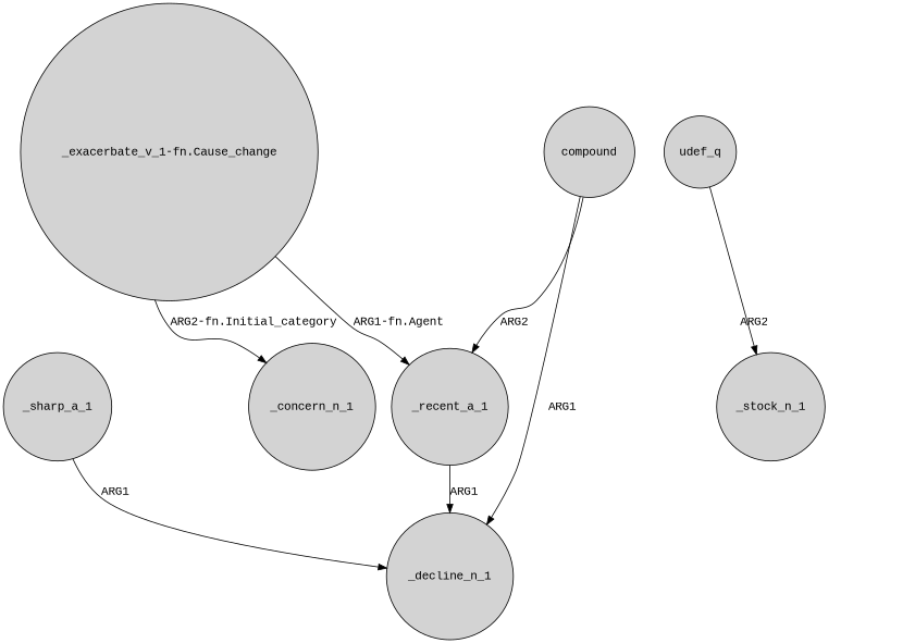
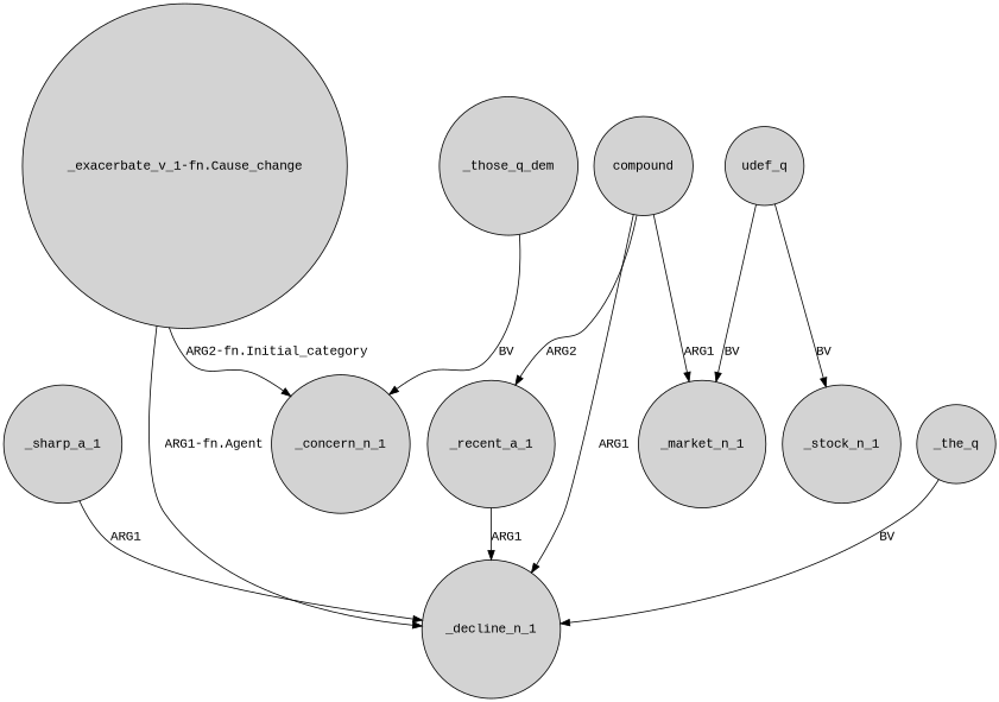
  digraph {
    fontname="Liberation Mono"
    node [fontname="Liberation Mono" shape=circle style=filled]
    edge [fontname="Liberation Mono"]
    _sharp_a_1
    _decline_n_1
    udef_q
+   _market_n_1
    _stock_n_1
    "_exacerbate_v_1-fn.Cause_change"
    _concern_n_1
    _recent_a_1
    compound
+   _the_q
+   _those_q_dem
    _sharp_a_1 -> _decline_n_1 [label=ARG1]
-   udef_q -> _stock_n_1 [label=ARG2]
-   "_exacerbate_v_1-fn.Cause_change" -> _recent_a_1 [label="ARG1-fn.Agent"]
+   udef_q -> _market_n_1 [label=BV]
+   udef_q -> _stock_n_1 [label=BV]
+   "_exacerbate_v_1-fn.Cause_change" -> _decline_n_1 [label="ARG1-fn.Agent"]
    "_exacerbate_v_1-fn.Cause_change" -> _concern_n_1 [label="ARG2-fn.Initial_category"]
    _recent_a_1 -> _decline_n_1 [label=ARG1]
    compound -> _decline_n_1 [label=ARG1]
+   compound -> _market_n_1 [label=ARG1]
    compound -> _recent_a_1 [label=ARG2]
+   _the_q -> _decline_n_1 [label=BV]
+   _those_q_dem -> _concern_n_1 [label=BV]
  }
